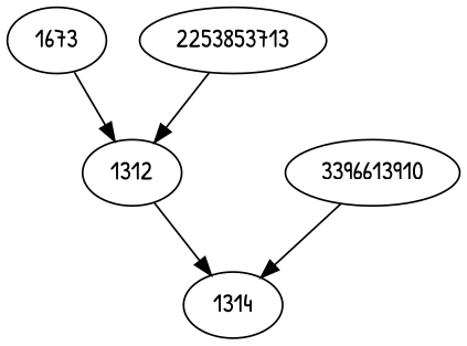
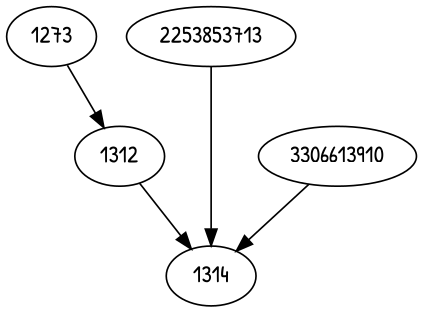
  digraph {
    fontname="Patrick Hand"
    node [fontname="Patrick Hand"]
    edge [fontname="Patrick Hand"]
    1312
    1314
    2253853713
-   3306613910 [label=3396613910]
-   1273 [label=1673]
+   3306613910
+   1273
    1312 -> 1314
-   2253853713 -> 1312
+   2253853713 -> 1314
    3306613910 -> 1314
    1273 -> 1312
  }
